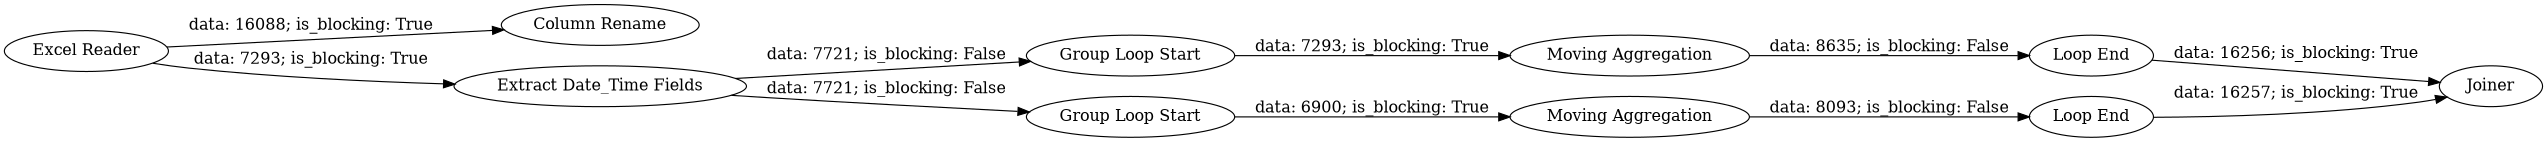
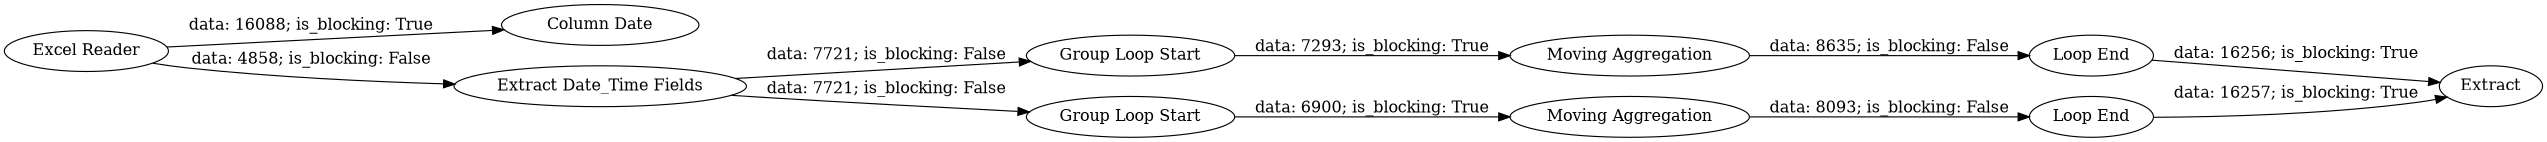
  digraph {
    rankdir=LR
    n1 [label="Loop End"]
-   n2 [label=Joiner]
+   n2 [label=Extract]
    n3 [label="Moving Aggregation"]
    n4 [label="Loop End"]
-   n5 [label="Column Rename"]
+   n5 [label="Column Date"]
    n6 [label="Moving Aggregation"]
    n7 [label="Group Loop Start"]
    n8 [label="Group Loop Start"]
    n9 [label="Extract Date_Time Fields"]
    n10 [label="Excel Reader"]
    n1 -> n2 [label="data: 16257; is_blocking: True"]
    n3 -> n4 [label="data: 8635; is_blocking: False"]
    n4 -> n2 [label="data: 16256; is_blocking: True"]
    n6 -> n1 [label="data: 8093; is_blocking: False"]
    n7 -> n3 [label="data: 7293; is_blocking: True"]
    n8 -> n6 [label="data: 6900; is_blocking: True"]
    n9 -> n7 [label="data: 7721; is_blocking: False"]
    n9 -> n8 [label="data: 7721; is_blocking: False"]
    n10 -> n5 [label="data: 16088; is_blocking: True"]
-   n10 -> n9 [label="data: 7293; is_blocking: True"]
+   n10 -> n9 [label="data: 4858; is_blocking: False"]
  }
